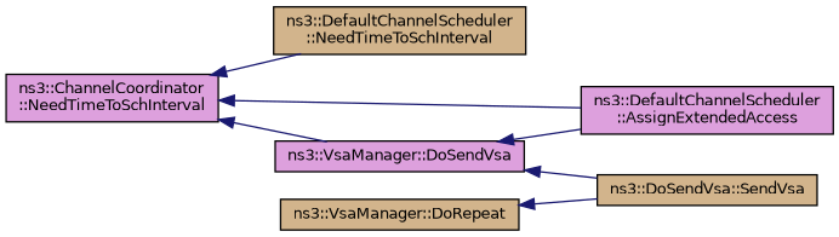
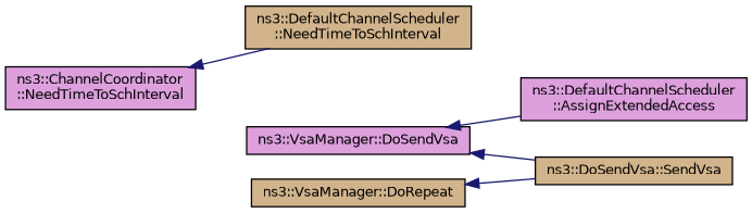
  digraph {
    rankdir=LR
    node [color=black fillcolor=plum fontname=Helvetica fontsize=10 shape=record style=filled]
    edge [color=midnightblue dir=back fontname=Helvetica fontsize=10 labelfontname=Helvetica labelfontsize=10 style=solid]
    n1 [fontcolor=black height=0.2 label="ns3::ChannelCoordinator\l::NeedTimeToSchInterval" width=0.4]
    n2 [fillcolor=tan height=0.2 label="ns3::DefaultChannelScheduler\l::NeedTimeToSchInterval" width=0.4]
    n3 [height=0.2 label="ns3::DefaultChannelScheduler\l::AssignExtendedAccess" width=0.4]
    n4 [height=0.2 label="ns3::VsaManager::DoSendVsa" width=0.4]
    n5 [fillcolor=tan height=0.2 label="ns3::DoSendVsa::SendVsa" width=0.4]
    n6 [fillcolor=tan height=0.2 label="ns3::VsaManager::DoRepeat" width=0.4]
    n1 -> n2
-   n1 -> n3
-   n1 -> n4
    n4 -> n3
    n4 -> n5
    n6 -> n5
  }
